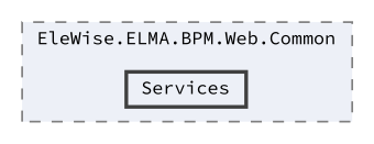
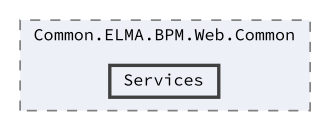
  digraph {
    compound=true
    fontname="Source Code Pro"
    n1 [color=grey25 fillcolor="#edf0f7" fontname="Source Code Pro" fontsize=10 height=0.2 label=Services shape=box style="filled,bold" width=0.4]
    subgraph cluster_1 {
      bgcolor="#edf0f7"
      fontsize=10
-     label="EleWise.ELMA.BPM.Web.Common"
+     label="Common.ELMA.BPM.Web.Common"
      pencolor=grey50
      style="filled,dashed"
      n1
    }
  }
